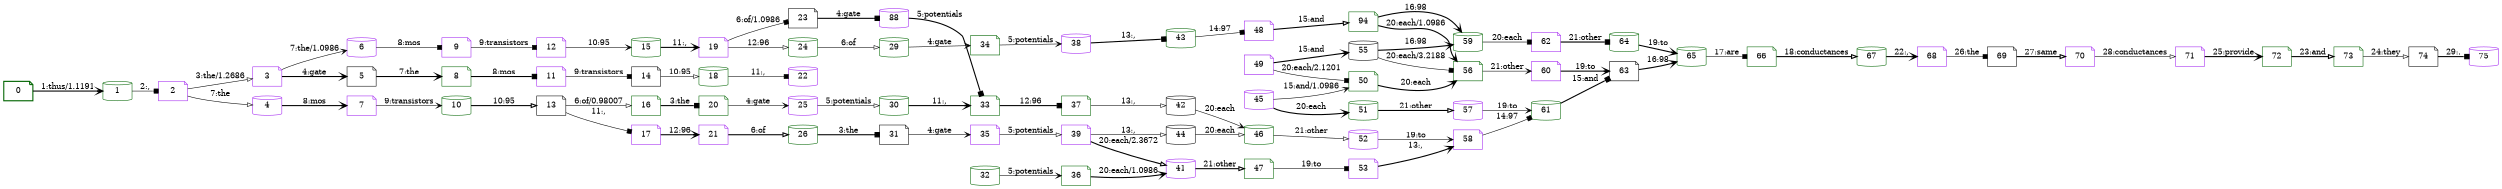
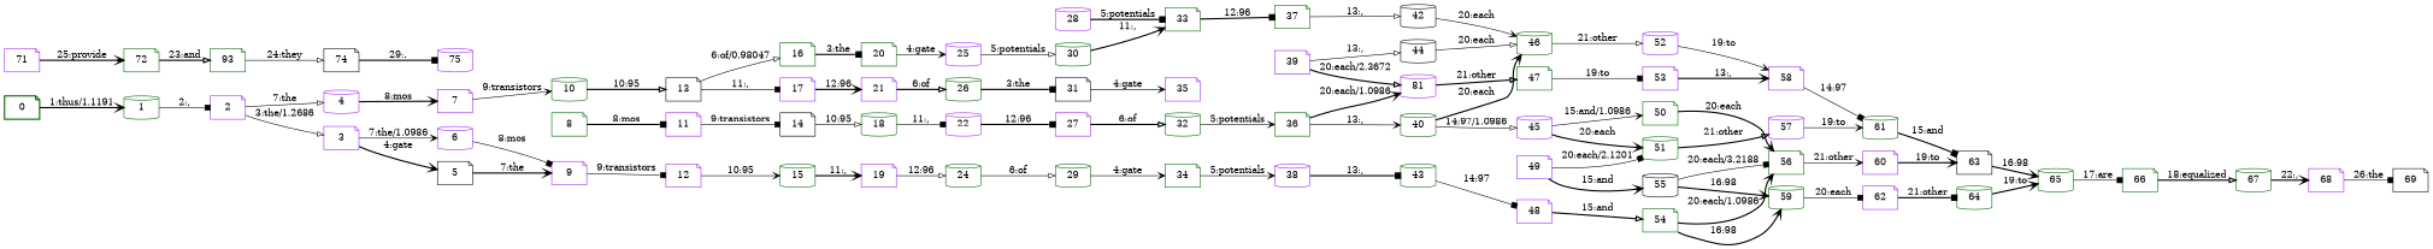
  digraph {
    nodesep=0.25
    rankdir=LR
    ranksep=0.4
    node [color=darkgreen fontsize=14 shape=note style=solid]
    edge [arrowhead=vee fontsize=14 style=solid]
    n1 [label=0 style=bold]
    n2 [label=1 shape=cylinder]
    n3 [color=purple label=2]
    n4 [color=purple label=3]
    n5 [color=purple label=4 shape=cylinder]
    n6 [color=purple label=6 shape=cylinder]
    n7 [color=black label=5]
    n8 [color=purple label=7]
    n9 [color=purple label=9]
    n10 [label=8]
    n11 [label=10 shape=cylinder]
    n12 [color=purple label=12]
    n13 [color=purple label=11]
    n14 [color=black label=13]
    n15 [color=black label=14]
    n16 [label=15 shape=cylinder]
    n17 [color=purple label=17]
    n18 [label=16]
    n19 [label=18 shape=cylinder]
    n20 [color=purple label=19]
    n21 [color=purple label=21]
    n22 [label=20]
    n23 [color=purple label=22 shape=cylinder]
-   n24 [color=black label=23]
    n25 [label=24 shape=cylinder]
    n26 [label=26 shape=cylinder]
    n27 [color=purple label=25 shape=cylinder]
-   n29 [color=purple label=88 shape=cylinder]
+   n28 [color=purple label=27]
+   n29 [color=purple label=28 shape=cylinder]
    n30 [label=29 shape=cylinder]
    n31 [label=30 shape=cylinder]
    n32 [color=black label=31]
    n33 [label=32 shape=cylinder]
    n34 [label=33]
    n35 [label=34]
    n36 [color=purple label=35]
    n37 [label=36]
    n38 [label=37]
    n39 [color=purple label=38 shape=cylinder]
    n40 [color=purple label=39]
-   n42 [color=purple label=41 shape=cylinder]
+   n41 [label=40 shape=cylinder]
+   n42 [color=purple label=81 shape=cylinder]
    n43 [color=black label=42 shape=cylinder]
    n44 [label=43 shape=cylinder]
    n45 [color=black label=44 shape=cylinder]
    n46 [color=purple label=45 shape=cylinder]
    n47 [label=46 shape=cylinder]
    n48 [label=47]
    n49 [color=purple label=48]
    n50 [label=50]
    n51 [label=51 shape=cylinder]
    n52 [color=purple label=52 shape=cylinder]
    n53 [color=purple label=53]
-   n54 [label=94]
+   n54 [label=54]
    n55 [color=purple label=49]
    n56 [color=black label=55 shape=cylinder]
    n57 [label=56]
    n58 [color=purple label=57 shape=cylinder]
    n59 [color=purple label=58]
    n60 [label=59 shape=cylinder]
    n61 [color=purple label=60]
    n62 [label=61 shape=cylinder]
    n63 [color=purple label=62]
    n64 [color=black label=63]
    n65 [label=64 shape=cylinder]
    n66 [label=65 shape=cylinder]
    n67 [label=66]
    n68 [label=67 shape=cylinder]
    n69 [color=purple label=68]
    n70 [color=black label=69]
-   n71 [color=purple label=70]
    n72 [color=purple label=71]
    n73 [label=72]
-   n74 [label=73]
+   n74 [label=93]
    n75 [color=black label=74]
    n76 [color=purple label=75 shape=cylinder]
    n1 -> n2 [label="1:thus/1.1191" style=bold]
    n2 -> n3 [arrowhead=box label="2:,"]
    n3 -> n4 [arrowhead=onormal label="3:the/1.2686"]
    n3 -> n5 [arrowhead=onormal label="7:the"]
    n4 -> n6 [label="7:the/1.0986"]
    n4 -> n7 [label="4:gate" style=bold]
    n5 -> n8 [label="8:mos" style=bold]
    n6 -> n9 [arrowhead=box label="8:mos"]
-   n7 -> n10 [label="7:the" style=bold]
+   n7 -> n9 [label="7:the" style=bold]
    n8 -> n11 [label="9:transistors"]
    n9 -> n12 [arrowhead=box label="9:transistors"]
    n10 -> n13 [arrowhead=box label="8:mos" style=bold]
    n11 -> n14 [arrowhead=onormal label="10:95" style=bold]
    n12 -> n16 [label="10:95"]
    n13 -> n15 [arrowhead=box label="9:transistors"]
    n14 -> n17 [arrowhead=box label="11:,"]
-   n14 -> n18 [arrowhead=onormal label="6:of/0.98007"]
+   n14 -> n18 [arrowhead=onormal label="6:of/0.98047"]
    n15 -> n19 [arrowhead=onormal label="10:95"]
    n16 -> n20 [label="11:," style=bold]
    n17 -> n21 [label="12:96" style=bold]
    n18 -> n22 [arrowhead=box label="3:the" style=bold]
    n19 -> n23 [arrowhead=box label="11:,"]
-   n20 -> n24 [arrowhead=box label="6:of/1.0986"]
    n20 -> n25 [arrowhead=onormal label="12:96"]
    n21 -> n26 [arrowhead=onormal label="6:of" style=bold]
    n22 -> n27 [label="4:gate"]
-   n24 -> n29 [arrowhead=box label="4:gate" style=bold]
+   n23 -> n28 [arrowhead=box label="12:96" style=bold]
    n25 -> n30 [arrowhead=onormal label="6:of"]
    n26 -> n32 [arrowhead=box label="3:the" style=bold]
    n27 -> n31 [arrowhead=onormal label="5:potentials"]
+   n28 -> n33 [arrowhead=onormal label="6:of" style=bold]
    n29 -> n34 [arrowhead=box label="5:potentials" style=bold]
    n30 -> n35 [label="4:gate"]
    n31 -> n34 [label="11:," style=bold]
    n32 -> n36 [label="4:gate"]
    n33 -> n37 [label="5:potentials"]
    n34 -> n38 [arrowhead=box label="12:96" style=bold]
    n35 -> n39 [label="5:potentials"]
-   n36 -> n40 [arrowhead=onormal label="5:potentials"]
+   n37 -> n41 [label="13:,"]
    n37 -> n42 [label="20:each/1.0986" style=bold]
    n38 -> n43 [arrowhead=onormal label="13:,"]
    n39 -> n44 [arrowhead=box label="13:," style=bold]
    n40 -> n42 [arrowhead=onormal label="20:each/2.3672" style=bold]
    n40 -> n45 [arrowhead=onormal label="13:,"]
+   n41 -> n46 [arrowhead=onormal label="14:97/1.0986"]
+   n41 -> n47 [label="20:each" style=bold]
    n42 -> n48 [arrowhead=onormal label="21:other" style=bold]
    n43 -> n47 [label="20:each"]
    n44 -> n49 [arrowhead=box label="14:97"]
    n45 -> n47 [arrowhead=onormal label="20:each"]
    n46 -> n50 [label="15:and/1.0986"]
    n46 -> n51 [label="20:each" style=bold]
    n47 -> n52 [arrowhead=onormal label="21:other"]
    n48 -> n53 [arrowhead=box label="19:to"]
    n49 -> n54 [arrowhead=onormal label="15:and" style=bold]
    n50 -> n57 [label="20:each" style=bold]
    n51 -> n58 [arrowhead=onormal label="21:other" style=bold]
    n52 -> n59 [label="19:to"]
    n53 -> n59 [label="13:," style=bold]
    n54 -> n57 [label="20:each/1.0986" style=bold]
    n54 -> n60 [label="16:98" style=bold]
-   n55 -> n50 [arrowhead=box label="20:each/2.1201"]
+   n55 -> n51 [arrowhead=box label="20:each/2.1201"]
    n55 -> n56 [label="15:and" style=bold]
    n56 -> n57 [arrowhead=box label="20:each/3.2188"]
    n56 -> n60 [label="16:98" style=bold]
    n57 -> n61 [label="21:other"]
    n58 -> n62 [label="19:to"]
    n59 -> n62 [arrowhead=box label="14:97"]
    n60 -> n63 [arrowhead=box label="20:each"]
    n61 -> n64 [label="19:to" style=bold]
    n62 -> n64 [arrowhead=box label="15:and" style=bold]
    n63 -> n65 [arrowhead=box label="21:other" style=bold]
    n64 -> n66 [label="16:98" style=bold]
    n65 -> n66 [label="19:to" style=bold]
    n66 -> n67 [arrowhead=box label="17:are"]
-   n67 -> n68 [arrowhead=onormal label="18:conductances" style=bold]
+   n67 -> n68 [arrowhead=onormal label="18:equalized" style=bold]
    n68 -> n69 [label="22:," style=bold]
    n69 -> n70 [arrowhead=box label="26:the"]
-   n70 -> n71 [arrowhead=onormal label="27:same" style=bold]
-   n71 -> n72 [arrowhead=onormal label="28:conductances"]
    n72 -> n73 [label="25:provide" style=bold]
    n73 -> n74 [arrowhead=onormal label="23:and" style=bold]
    n74 -> n75 [arrowhead=onormal label="24:they"]
    n75 -> n76 [arrowhead=box label="29:." style=bold]
  }
